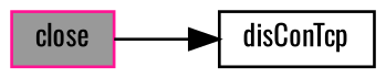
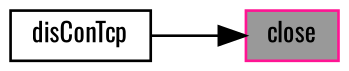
  digraph {
    rankdir=LR
    fontname=Oswald
    node [fontname=Oswald fontsize=10 shape=box style=filled]
    n1 [color=deeppink fillcolor=grey60 fontcolor=black height=0.2 label=close width=0.4]
    n2 [color=black fillcolor=white height=0.2 label=disConTcp width=0.4]
-   n1 -> n2 [color=black fontname=Oswald fontsize=10 labelfontname=Helvetica labelfontsize=10 style=solid]
+   n2 -> n1 [color=black fontname=Oswald fontsize=10 labelfontname=Helvetica labelfontsize=10 style=solid]
  }
